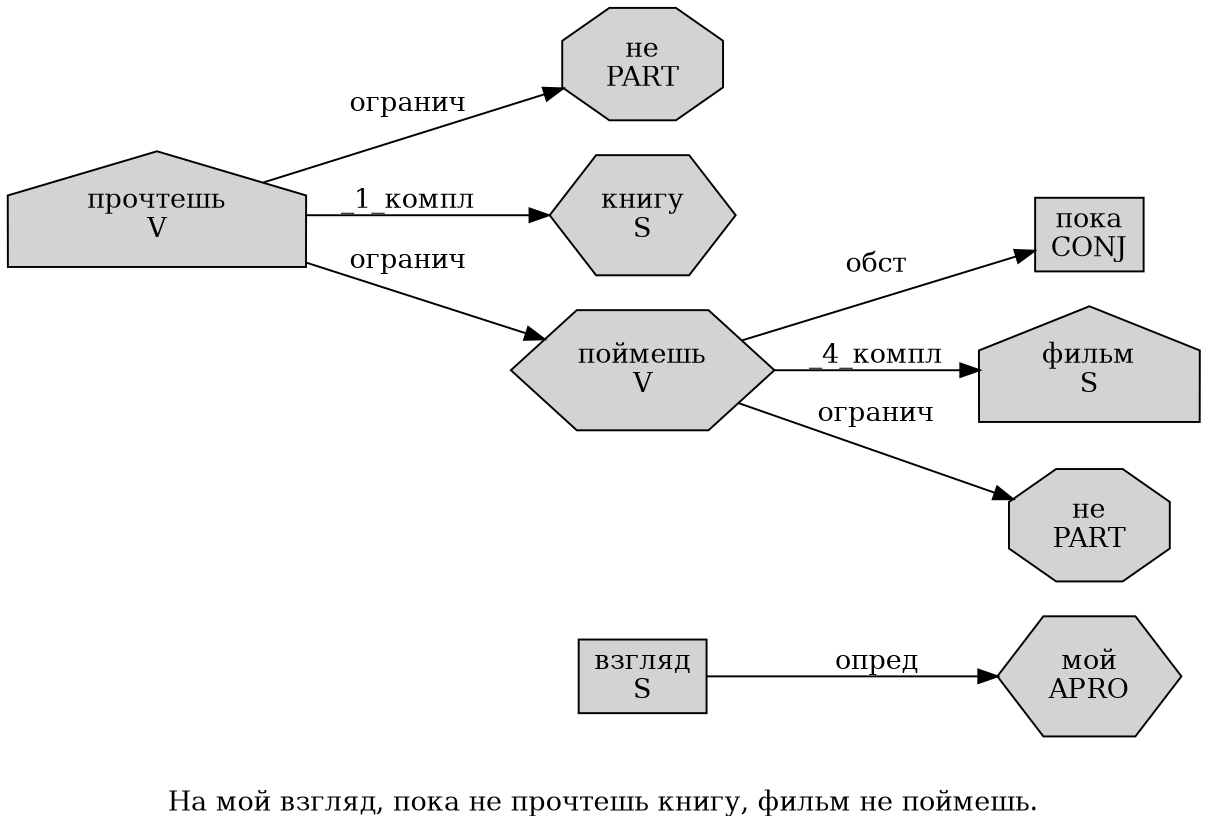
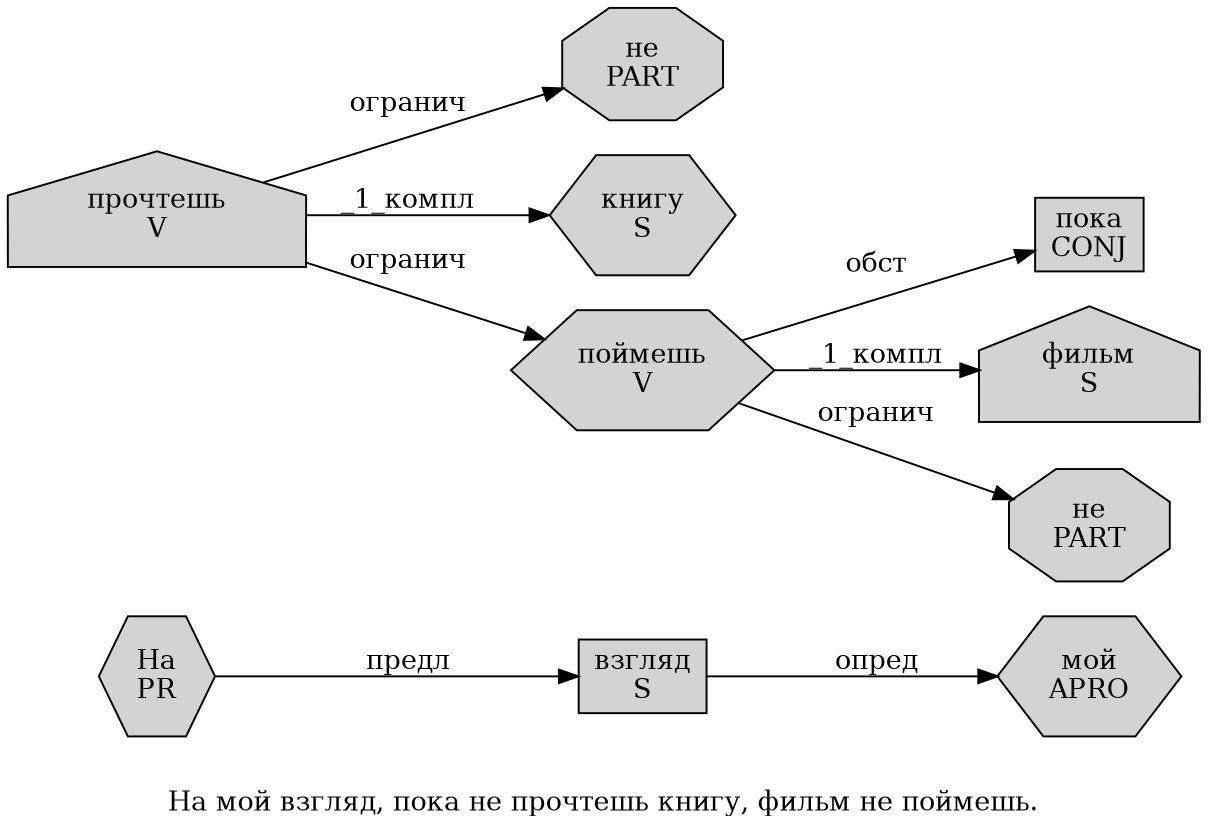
  digraph {
    label="На мой взгляд, пока не прочтешь книгу, фильм не поймешь."
    rankdir=LR
    node [fillcolor=lightgray penwidth=1 shape=hexagon style=filled]
+   n1 [label="На\nPR"]
    n2 [label="взгляд\nS" shape=box]
    n3 [label="мой\nAPRO"]
    n4 [label="пока\nCONJ" shape=box]
    n5 [label="не\nPART" shape=octagon]
    n6 [label="прочтешь\nV" shape=house]
    n7 [label="книгу\nS"]
    n8 [label="поймешь\nV"]
    n9 [label="фильм\nS" shape=house]
    n10 [label="не\nPART" shape=octagon]
+   n1 -> n2 [label="предл"]
    n2 -> n3 [label="опред"]
    n6 -> n5 [label="огранич"]
    n6 -> n7 [label="_1_компл"]
    n6 -> n8 [label="огранич"]
    n8 -> n4 [label="обст"]
-   n8 -> n9 [label="_4_компл"]
+   n8 -> n9 [label="_1_компл"]
    n8 -> n10 [label="огранич"]
  }
